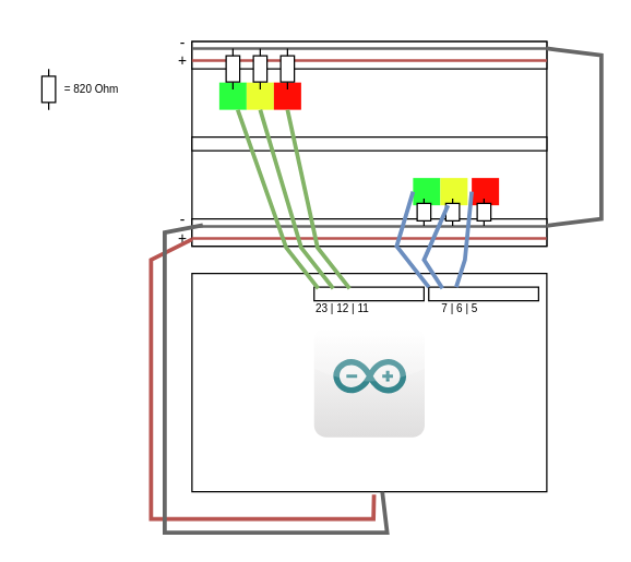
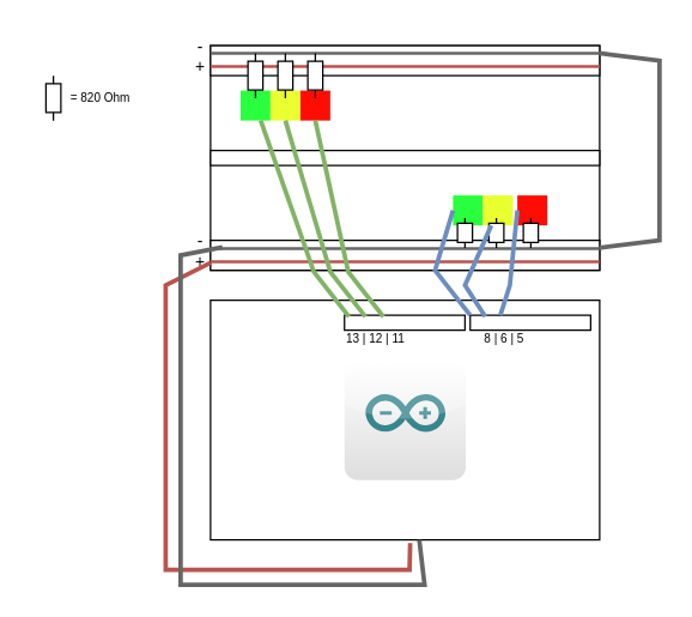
  <mxCell id="0" />
  <mxCell id="1" parent="0" />
  <mxCell id="2" value="" style="rounded=0;whiteSpace=wrap;html=1;" vertex="1" parent="1"><mxGeometry x="140" y="200" width="260" height="160" as="geometry" /></mxCell>
  <mxCell id="3" value="" style="dashed=0;outlineConnect=0;html=1;align=center;labelPosition=center;verticalLabelPosition=bottom;verticalAlign=top;shape=mxgraph.webicons.arduino;gradientColor=#DFDEDE" vertex="1" parent="1"><mxGeometry x="229.5" y="240" width="81" height="80" as="geometry" /></mxCell>
  <mxCell id="4" value="" style="rounded=0;whiteSpace=wrap;html=1;" vertex="1" parent="1"><mxGeometry x="229.5" y="210" width="80.5" height="10" as="geometry" /></mxCell>
  <mxCell id="5" value="" style="rounded=0;whiteSpace=wrap;html=1;" vertex="1" parent="1"><mxGeometry x="313.5" y="210" width="80.5" height="10" as="geometry" /></mxCell>
  <mxCell id="6" value="" style="rounded=0;whiteSpace=wrap;html=1;" vertex="1" parent="1"><mxGeometry x="140" y="30" width="260" height="150" as="geometry" /></mxCell>
  <mxCell id="7" value="" style="rounded=0;whiteSpace=wrap;html=1;" vertex="1" parent="1"><mxGeometry x="140" y="100" width="260" height="10" as="geometry" /></mxCell>
  <mxCell id="8" value="" style="rounded=0;whiteSpace=wrap;html=1;" vertex="1" parent="1"><mxGeometry x="140" y="30" width="260" height="20" as="geometry" /></mxCell>
  <mxCell id="9" value="" style="rounded=0;whiteSpace=wrap;html=1;" vertex="1" parent="1"><mxGeometry x="140" y="160" width="260" height="20" as="geometry" /></mxCell>
  <mxCell id="10" value="" style="endArrow=none;html=1;rounded=0;exitX=0;exitY=0.25;exitDx=0;exitDy=0;entryX=1;entryY=0.25;entryDx=0;entryDy=0;fillColor=#f5f5f5;strokeColor=#666666;strokeWidth=2;" edge="1" parent="1" source="8" target="8"><mxGeometry width="50" height="50" relative="1" as="geometry"><mxPoint x="320" y="160" as="sourcePoint" /><mxPoint x="370" y="110" as="targetPoint" /></mxGeometry></mxCell>
  <mxCell id="11" value="" style="endArrow=none;html=1;rounded=0;exitX=0;exitY=0.25;exitDx=0;exitDy=0;entryX=1;entryY=0.25;entryDx=0;entryDy=0;fillColor=#f8cecc;strokeColor=#b85450;strokeWidth=2;" edge="1" parent="1"><mxGeometry width="50" height="50" relative="1" as="geometry"><mxPoint x="140" y="43.83" as="sourcePoint" /><mxPoint x="400" y="43.83" as="targetPoint" /></mxGeometry></mxCell>
  <mxCell id="12" value="" style="endArrow=none;html=1;rounded=0;exitX=0;exitY=0.25;exitDx=0;exitDy=0;entryX=1;entryY=0.25;entryDx=0;entryDy=0;fillColor=#f5f5f5;strokeColor=#666666;strokeWidth=2;" edge="1" parent="1"><mxGeometry width="50" height="50" relative="1" as="geometry"><mxPoint x="139.75" y="165.42" as="sourcePoint" /><mxPoint x="399.75" y="165.42" as="targetPoint" /></mxGeometry></mxCell>
  <mxCell id="13" value="" style="endArrow=none;html=1;rounded=0;exitX=0;exitY=0.25;exitDx=0;exitDy=0;entryX=1;entryY=0.25;entryDx=0;entryDy=0;strokeWidth=2;fillColor=#f8cecc;strokeColor=#b85450;" edge="1" parent="1"><mxGeometry width="50" height="50" relative="1" as="geometry"><mxPoint x="139.75" y="174.25" as="sourcePoint" /><mxPoint x="399.75" y="174.25" as="targetPoint" /></mxGeometry></mxCell>
  <mxCell id="14" value="&lt;div style=&quot;font-size: 11px;&quot;&gt;&lt;font style=&quot;font-size: 11px;&quot;&gt;-&lt;/font&gt;&lt;/div&gt;&lt;div style=&quot;font-size: 11px;&quot;&gt;&lt;font style=&quot;font-size: 11px;&quot;&gt;+&lt;br&gt;&lt;/font&gt;&lt;/div&gt;&lt;font style=&quot;font-size: 11px;&quot;&gt;&lt;br&gt;&lt;/font&gt;" style="text;html=1;align=center;verticalAlign=middle;resizable=0;points=[];autosize=1;strokeColor=none;fillColor=none;" vertex="1" parent="1"><mxGeometry x="118" y="20" width="30" height="50" as="geometry" /></mxCell>
  <mxCell id="15" value="&lt;div style=&quot;font-size: 11px;&quot;&gt;&lt;font style=&quot;font-size: 11px;&quot;&gt;-&lt;/font&gt;&lt;/div&gt;&lt;div style=&quot;font-size: 11px;&quot;&gt;&lt;font style=&quot;font-size: 11px;&quot;&gt;+&lt;br&gt;&lt;/font&gt;&lt;/div&gt;&lt;font style=&quot;font-size: 11px;&quot;&gt;&lt;br&gt;&lt;/font&gt;" style="text;html=1;align=center;verticalAlign=middle;resizable=0;points=[];autosize=1;strokeColor=none;fillColor=none;" vertex="1" parent="1"><mxGeometry x="118" y="150" width="30" height="50" as="geometry" /></mxCell>
  <mxCell id="16" value="" style="endArrow=none;html=1;rounded=0;fontSize=11;exitX=0.513;exitY=1.013;exitDx=0;exitDy=0;exitPerimeter=0;entryX=0.733;entryY=0.5;entryDx=0;entryDy=0;entryPerimeter=0;fillColor=#f8cecc;strokeColor=#b85450;strokeWidth=3;" edge="1" parent="1" source="2" target="15"><mxGeometry width="50" height="50" relative="1" as="geometry"><mxPoint x="300" y="300" as="sourcePoint" /><mxPoint x="350" y="250" as="targetPoint" /><Array as="points"><mxPoint x="273" y="380" /><mxPoint x="110" y="380" /><mxPoint x="110" y="190" /></Array></mxGeometry></mxCell>
  <mxCell id="17" value="" style="endArrow=none;html=1;rounded=0;fontSize=11;fillColor=#f5f5f5;strokeColor=#666666;entryX=0.998;entryY=0.291;entryDx=0;entryDy=0;entryPerimeter=0;strokeWidth=3;" edge="1" parent="1" source="2" target="15"><mxGeometry width="50" height="50" relative="1" as="geometry"><mxPoint x="283.38" y="372.08" as="sourcePoint" /><mxPoint x="90" y="150" as="targetPoint" /><Array as="points"><mxPoint x="283" y="390" /><mxPoint x="120" y="390" /><mxPoint x="120" y="200" /><mxPoint x="120" y="170" /></Array></mxGeometry></mxCell>
  <mxCell id="18" value="" style="shape=image;html=1;verticalAlign=top;verticalLabelPosition=bottom;labelBackgroundColor=#ffffff;imageAspect=0;aspect=fixed;image=https://cdn2.iconfinder.com/data/icons/electronic-13/480/6-electronic-led-icon-2-128.png;fontSize=11;imageBackground=#29FF3E;" vertex="1" parent="1"><mxGeometry x="160" y="60" width="20" height="20" as="geometry" /></mxCell>
  <mxCell id="19" value="" style="shape=image;html=1;verticalAlign=top;verticalLabelPosition=bottom;labelBackgroundColor=#ffffff;imageAspect=0;aspect=fixed;image=https://cdn2.iconfinder.com/data/icons/electronic-13/480/6-electronic-led-icon-2-128.png;fontSize=11;imageBackground=#EAFF30;" vertex="1" parent="1"><mxGeometry x="180" y="60" width="20" height="20" as="geometry" /></mxCell>
  <mxCell id="20" value="" style="shape=image;html=1;verticalAlign=top;verticalLabelPosition=bottom;labelBackgroundColor=#ffffff;imageAspect=0;aspect=fixed;image=https://cdn2.iconfinder.com/data/icons/electronic-13/480/6-electronic-led-icon-2-128.png;fontSize=11;imageBackground=#FF0D05;" vertex="1" parent="1"><mxGeometry x="200" y="60" width="20" height="20" as="geometry" /></mxCell>
  <mxCell id="21" value="" style="shape=image;html=1;verticalAlign=top;verticalLabelPosition=bottom;labelBackgroundColor=#ffffff;imageAspect=0;aspect=fixed;image=https://cdn2.iconfinder.com/data/icons/electronic-13/480/6-electronic-led-icon-2-128.png;fontSize=11;imageBackground=#29FF3E;" vertex="1" parent="1"><mxGeometry x="302" y="130" width="20" height="20" as="geometry" /></mxCell>
  <mxCell id="22" value="" style="shape=image;html=1;verticalAlign=top;verticalLabelPosition=bottom;labelBackgroundColor=#ffffff;imageAspect=0;aspect=fixed;image=https://cdn2.iconfinder.com/data/icons/electronic-13/480/6-electronic-led-icon-2-128.png;fontSize=11;imageBackground=#EAFF30;" vertex="1" parent="1"><mxGeometry x="322" y="130" width="20" height="20" as="geometry" /></mxCell>
  <mxCell id="23" value="" style="shape=image;html=1;verticalAlign=top;verticalLabelPosition=bottom;labelBackgroundColor=#ffffff;imageAspect=0;aspect=fixed;image=https://cdn2.iconfinder.com/data/icons/electronic-13/480/6-electronic-led-icon-2-128.png;fontSize=11;imageBackground=#FF0D05;" vertex="1" parent="1"><mxGeometry x="345" y="130" width="20" height="20" as="geometry" /></mxCell>
  <mxCell id="24" value="" style="pointerEvents=1;verticalLabelPosition=bottom;shadow=0;dashed=0;align=center;html=1;verticalAlign=top;shape=mxgraph.electrical.resistors.resistor_1;fontSize=11;rotation=90;" vertex="1" parent="1"><mxGeometry x="300" y="150" width="20" height="10" as="geometry" /></mxCell>
  <mxCell id="25" value="" style="pointerEvents=1;verticalLabelPosition=bottom;shadow=0;dashed=0;align=center;html=1;verticalAlign=top;shape=mxgraph.electrical.resistors.resistor_1;fontSize=11;rotation=90;" vertex="1" parent="1"><mxGeometry x="321" y="150" width="20" height="10" as="geometry" /></mxCell>
  <mxCell id="26" value="" style="pointerEvents=1;verticalLabelPosition=bottom;shadow=0;dashed=0;align=center;html=1;verticalAlign=top;shape=mxgraph.electrical.resistors.resistor_1;fontSize=11;rotation=90;" vertex="1" parent="1"><mxGeometry x="344" y="150" width="20" height="10" as="geometry" /></mxCell>
  <mxCell id="27" value="" style="pointerEvents=1;verticalLabelPosition=bottom;shadow=0;dashed=0;align=center;html=1;verticalAlign=top;shape=mxgraph.electrical.resistors.resistor_1;fontSize=11;rotation=90;" vertex="1" parent="1"><mxGeometry x="155" y="45" width="30" height="10" as="geometry" /></mxCell>
  <mxCell id="28" value="" style="pointerEvents=1;verticalLabelPosition=bottom;shadow=0;dashed=0;align=center;html=1;verticalAlign=top;shape=mxgraph.electrical.resistors.resistor_1;fontSize=11;rotation=90;" vertex="1" parent="1"><mxGeometry x="175" y="45" width="30" height="10" as="geometry" /></mxCell>
  <mxCell id="29" value="" style="pointerEvents=1;verticalLabelPosition=bottom;shadow=0;dashed=0;align=center;html=1;verticalAlign=top;shape=mxgraph.electrical.resistors.resistor_1;fontSize=11;rotation=90;" vertex="1" parent="1"><mxGeometry x="195" y="45" width="30" height="10" as="geometry" /></mxCell>
  <mxCell id="30" value="" style="endArrow=none;html=1;rounded=0;fontSize=11;entryX=0;entryY=0.5;entryDx=0;entryDy=0;exitX=0;exitY=0;exitDx=0;exitDy=0;fillColor=#dae8fc;strokeColor=#6c8ebf;strokeWidth=3;" edge="1" parent="1" source="5" target="21"><mxGeometry width="50" height="50" relative="1" as="geometry"><mxPoint x="260" y="190" as="sourcePoint" /><mxPoint x="310" y="140" as="targetPoint" /><Array as="points"><mxPoint x="290" y="180" /></Array></mxGeometry></mxCell>
  <mxCell id="31" value="" style="endArrow=none;html=1;rounded=0;fontSize=11;exitX=0.125;exitY=0.088;exitDx=0;exitDy=0;exitPerimeter=0;fillColor=#dae8fc;strokeColor=#6c8ebf;strokeWidth=3;" edge="1" parent="1" source="5" target="22"><mxGeometry width="50" height="50" relative="1" as="geometry"><mxPoint x="323.5" y="220" as="sourcePoint" /><mxPoint x="312" y="150" as="targetPoint" /><Array as="points"><mxPoint x="310" y="190" /></Array></mxGeometry></mxCell>
  <mxCell id="32" value="" style="endArrow=none;html=1;rounded=0;fontSize=11;exitX=0.25;exitY=0;exitDx=0;exitDy=0;entryX=0;entryY=0.5;entryDx=0;entryDy=0;fillColor=#dae8fc;strokeColor=#6c8ebf;strokeWidth=3;" edge="1" parent="1" source="5" target="23"><mxGeometry width="50" height="50" relative="1" as="geometry"><mxPoint x="333.5" y="230" as="sourcePoint" /><mxPoint x="322" y="160" as="targetPoint" /><Array as="points"><mxPoint x="340" y="190" /></Array></mxGeometry></mxCell>
- <mxCell id="33" value="&lt;font style=&quot;font-size: 8px;&quot;&gt;7 | 6 | 5&lt;/font&gt;" style="text;html=1;align=center;verticalAlign=middle;resizable=0;points=[];autosize=1;strokeColor=none;fillColor=none;fontSize=11;" vertex="1" parent="1"><mxGeometry x="310.5" y="210" width="50" height="30" as="geometry" /></mxCell>
+ <mxCell id="33" value="&lt;font style=&quot;font-size: 8px;&quot;&gt;8 | 6 | 5&lt;/font&gt;" style="text;html=1;align=center;verticalAlign=middle;resizable=0;points=[];autosize=1;strokeColor=none;fillColor=none;fontSize=11;" vertex="1" parent="1"><mxGeometry x="310.5" y="210" width="50" height="30" as="geometry" /></mxCell>
  <mxCell id="34" value="" style="endArrow=none;html=1;rounded=0;fontSize=11;exitX=0;exitY=0;exitDx=0;exitDy=0;fillColor=#d5e8d4;strokeColor=#82b366;strokeWidth=3;" edge="1" parent="1" target="18"><mxGeometry width="50" height="50" relative="1" as="geometry"><mxPoint x="232.5" y="211" as="sourcePoint" /><mxPoint x="221" y="141" as="targetPoint" /><Array as="points"><mxPoint x="209" y="181" /></Array></mxGeometry></mxCell>
  <mxCell id="35" value="" style="endArrow=none;html=1;rounded=0;fontSize=11;entryX=0.5;entryY=1;entryDx=0;entryDy=0;exitX=0;exitY=0;exitDx=0;exitDy=0;fillColor=#d5e8d4;strokeColor=#82b366;strokeWidth=3;" edge="1" parent="1" target="19"><mxGeometry width="50" height="50" relative="1" as="geometry"><mxPoint x="243.5" y="211" as="sourcePoint" /><mxPoint x="232" y="141" as="targetPoint" /><Array as="points"><mxPoint x="220" y="181" /></Array></mxGeometry></mxCell>
  <mxCell id="36" value="" style="endArrow=none;html=1;rounded=0;fontSize=11;entryX=0.5;entryY=1;entryDx=0;entryDy=0;exitX=0;exitY=0;exitDx=0;exitDy=0;fillColor=#d5e8d4;strokeColor=#82b366;strokeWidth=3;" edge="1" parent="1" target="20"><mxGeometry width="50" height="50" relative="1" as="geometry"><mxPoint x="255.5" y="211" as="sourcePoint" /><mxPoint x="244" y="141" as="targetPoint" /><Array as="points"><mxPoint x="232" y="181" /></Array></mxGeometry></mxCell>
- <mxCell id="37" value="&lt;font style=&quot;font-size: 8px;&quot;&gt;23 | 12 | 11&lt;br&gt;&lt;/font&gt;" style="text;html=1;align=center;verticalAlign=middle;resizable=0;points=[];autosize=1;strokeColor=none;fillColor=none;fontSize=11;" vertex="1" parent="1"><mxGeometry x="215" y="210" width="70" height="30" as="geometry" /></mxCell>
+ <mxCell id="37" value="&lt;font style=&quot;font-size: 8px;&quot;&gt;13 | 12 | 11&lt;br&gt;&lt;/font&gt;" style="text;html=1;align=center;verticalAlign=middle;resizable=0;points=[];autosize=1;strokeColor=none;fillColor=none;fontSize=11;" vertex="1" parent="1"><mxGeometry x="215" y="210" width="70" height="30" as="geometry" /></mxCell>
  <mxCell id="38" value="" style="endArrow=none;html=1;rounded=0;strokeWidth=3;fontSize=8;exitX=1;exitY=0.25;exitDx=0;exitDy=0;entryX=1;entryY=0.25;entryDx=0;entryDy=0;fillColor=#f5f5f5;strokeColor=#666666;" edge="1" parent="1" source="9" target="8"><mxGeometry width="50" height="50" relative="1" as="geometry"><mxPoint x="260" y="120" as="sourcePoint" /><mxPoint x="310" y="70" as="targetPoint" /><Array as="points"><mxPoint x="440" y="160" /><mxPoint x="440" y="40" /></Array></mxGeometry></mxCell>
  <mxCell id="39" value="" style="pointerEvents=1;verticalLabelPosition=bottom;shadow=0;dashed=0;align=center;html=1;verticalAlign=top;shape=mxgraph.electrical.resistors.resistor_1;fontSize=11;rotation=90;" vertex="1" parent="1"><mxGeometry x="20" y="60" width="30" height="10" as="geometry" /></mxCell>
  <mxCell id="40" value="&amp;nbsp;= 820 Ohm" style="text;html=1;align=center;verticalAlign=middle;resizable=0;points=[];autosize=1;strokeColor=none;fillColor=none;fontSize=8;" vertex="1" parent="1"><mxGeometry x="30" y="55" width="70" height="20" as="geometry" /></mxCell>
